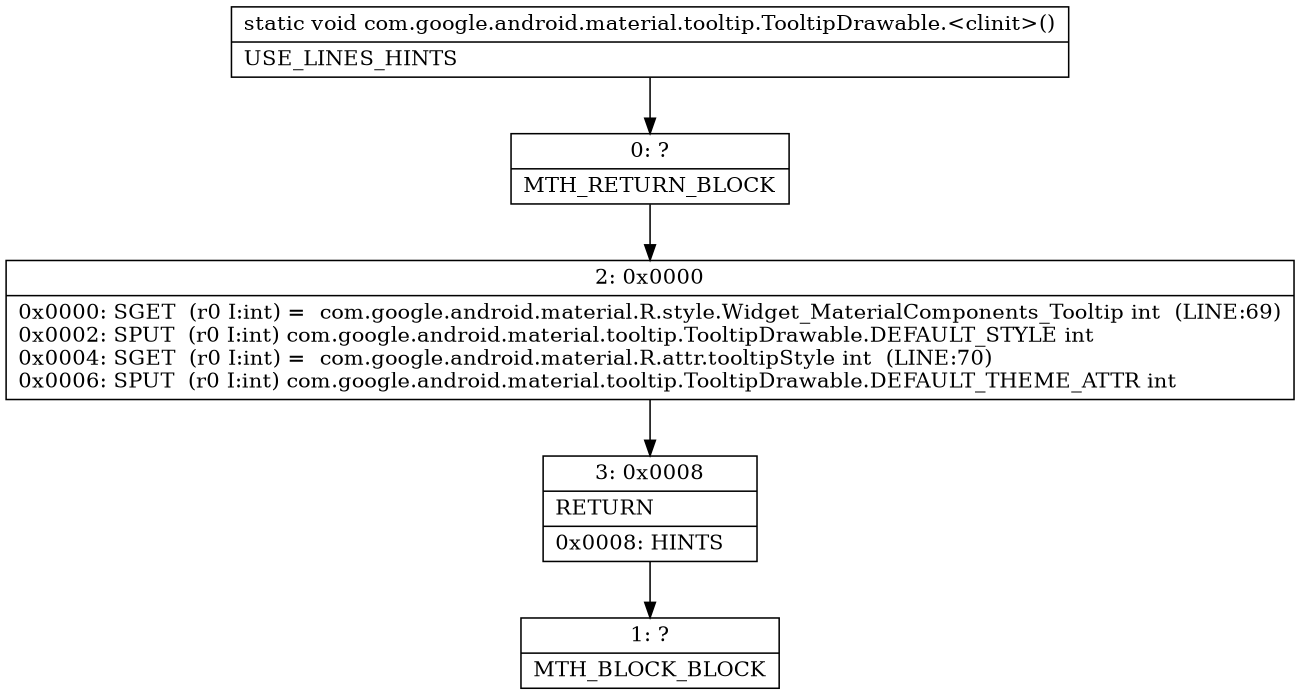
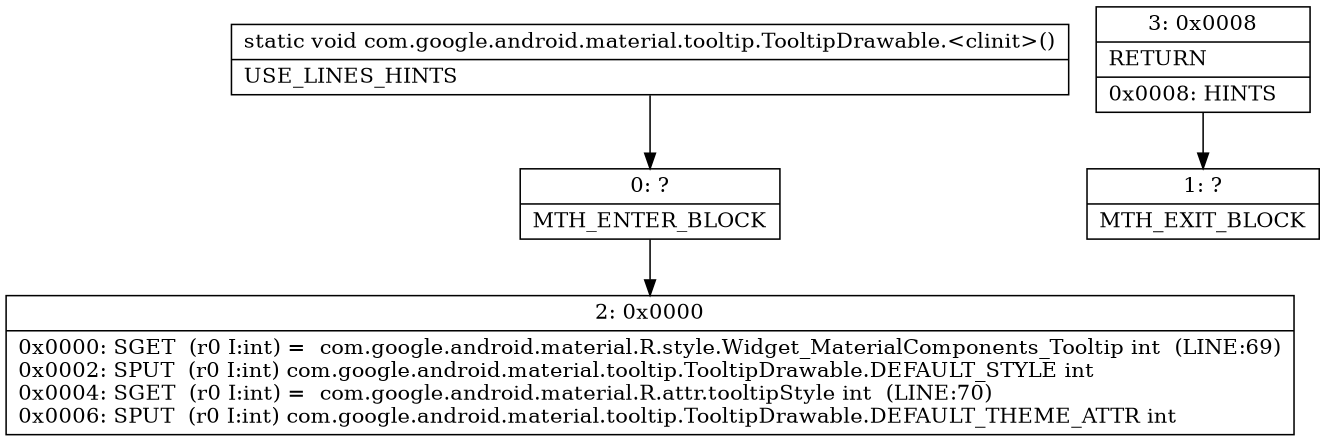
  digraph {
    node [shape=record]
-   n1 [label="{0\:\ ?|MTH_RETURN_BLOCK\l}"]
+   n1 [label="{0\:\ ?|MTH_ENTER_BLOCK\l}"]
    n2 [label="{2\:\ 0x0000|0x0000: SGET  (r0 I:int) =  com.google.android.material.R.style.Widget_MaterialComponents_Tooltip int  (LINE:69)\l0x0002: SPUT  (r0 I:int) com.google.android.material.tooltip.TooltipDrawable.DEFAULT_STYLE int \l0x0004: SGET  (r0 I:int) =  com.google.android.material.R.attr.tooltipStyle int  (LINE:70)\l0x0006: SPUT  (r0 I:int) com.google.android.material.tooltip.TooltipDrawable.DEFAULT_THEME_ATTR int \l}"]
    n3 [label="{3\:\ 0x0008|RETURN\l|0x0008: HINTS   \l}"]
-   n4 [label="{1\:\ ?|MTH_BLOCK_BLOCK\l}"]
+   n4 [label="{1\:\ ?|MTH_EXIT_BLOCK\l}"]
    n5 [label="{static void com.google.android.material.tooltip.TooltipDrawable.\<clinit\>()  | USE_LINES_HINTS\l}"]
    n1 -> n2
-   n2 -> n3
    n3 -> n4
    n5 -> n1
  }
